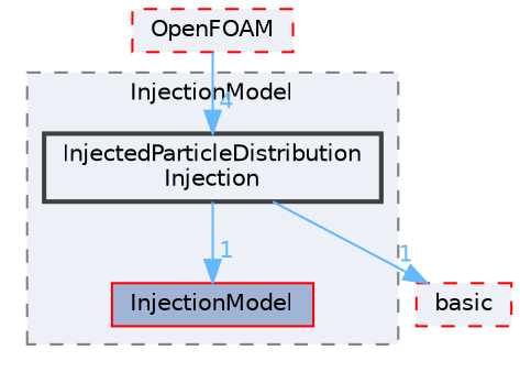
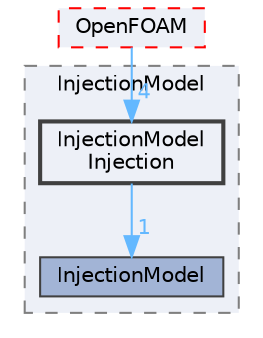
  digraph {
    compound=true
    node [color=grey25 fillcolor="#edf0f7" fontname=Helvetica fontsize=10 shape=box style="filled,dashed"]
    edge [color=steelblue1 fontcolor=steelblue1 fontname=Helvetica fontsize=10 headlabel=1 labeldistance=1.5 labelfontname=Helvetica labelfontsize=10]
-   n1 [color=red fillcolor="#a2b4d6" height=0.2 label=InjectionModel style=filled width=0.4]
-   n2 [height=0.2 label="InjectedParticleDistribution\lInjection" style="filled,bold" width=0.4]
-   n3 [color=red height=0.2 label=basic width=0.4]
+   n1 [fillcolor="#a2b4d6" height=0.2 label=InjectionModel style=filled width=0.4]
+   n2 [height=0.2 label="InjectionModel\lInjection" style="filled,bold" width=0.4]
    n4 [color=red height=0.2 label=OpenFOAM width=0.4]
    subgraph cluster_1 {
      bgcolor="#edf0f7"
      fontname=Helvetica
      fontsize=10
      label=InjectionModel
      pencolor=grey50
      style="filled,dashed"
      n1
      n2
    }
    n2 -> n1
-   n2 -> n3
    n4 -> n2 [headlabel=4]
  }
